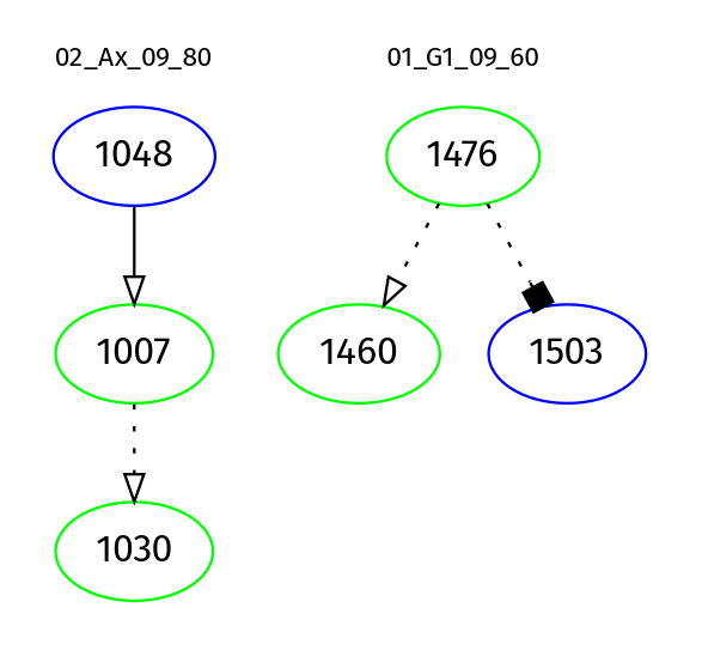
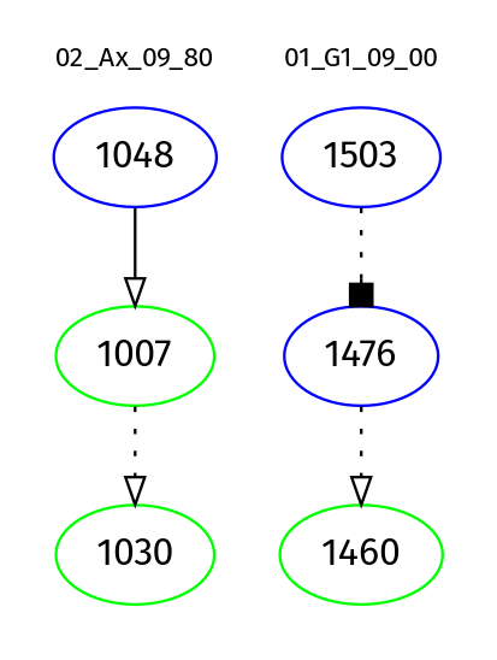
  digraph {
    fontname="Fira Sans"
    node [color=green fontname="Fira Sans"]
    edge [arrowhead=onormal color=black fontname="Fira Sans" style=dotted]
    n1 [label=1007]
    n2 [color=blue label=1048]
    n3 [label=1030]
-   n4 [label=1476]
+   n4 [color=blue label=1476]
    n5 [label=1460]
    n6 [color=blue label=1503]
    subgraph cluster_1 {
      color=white
      fontsize=10
      label="02_Ax_09_80"
      n1
      n2
      n3
    }
    subgraph cluster_2 {
      color=white
      fontsize=10
-     label="01_G1_09_60"
+     label="01_G1_09_00"
      n4
      n5
      n6
    }
    n1 -> n3
    n2 -> n1 [style=solid]
    n4 -> n5
-   n4 -> n6 [arrowhead=box]
+   n6 -> n4 [arrowhead=box]
  }
